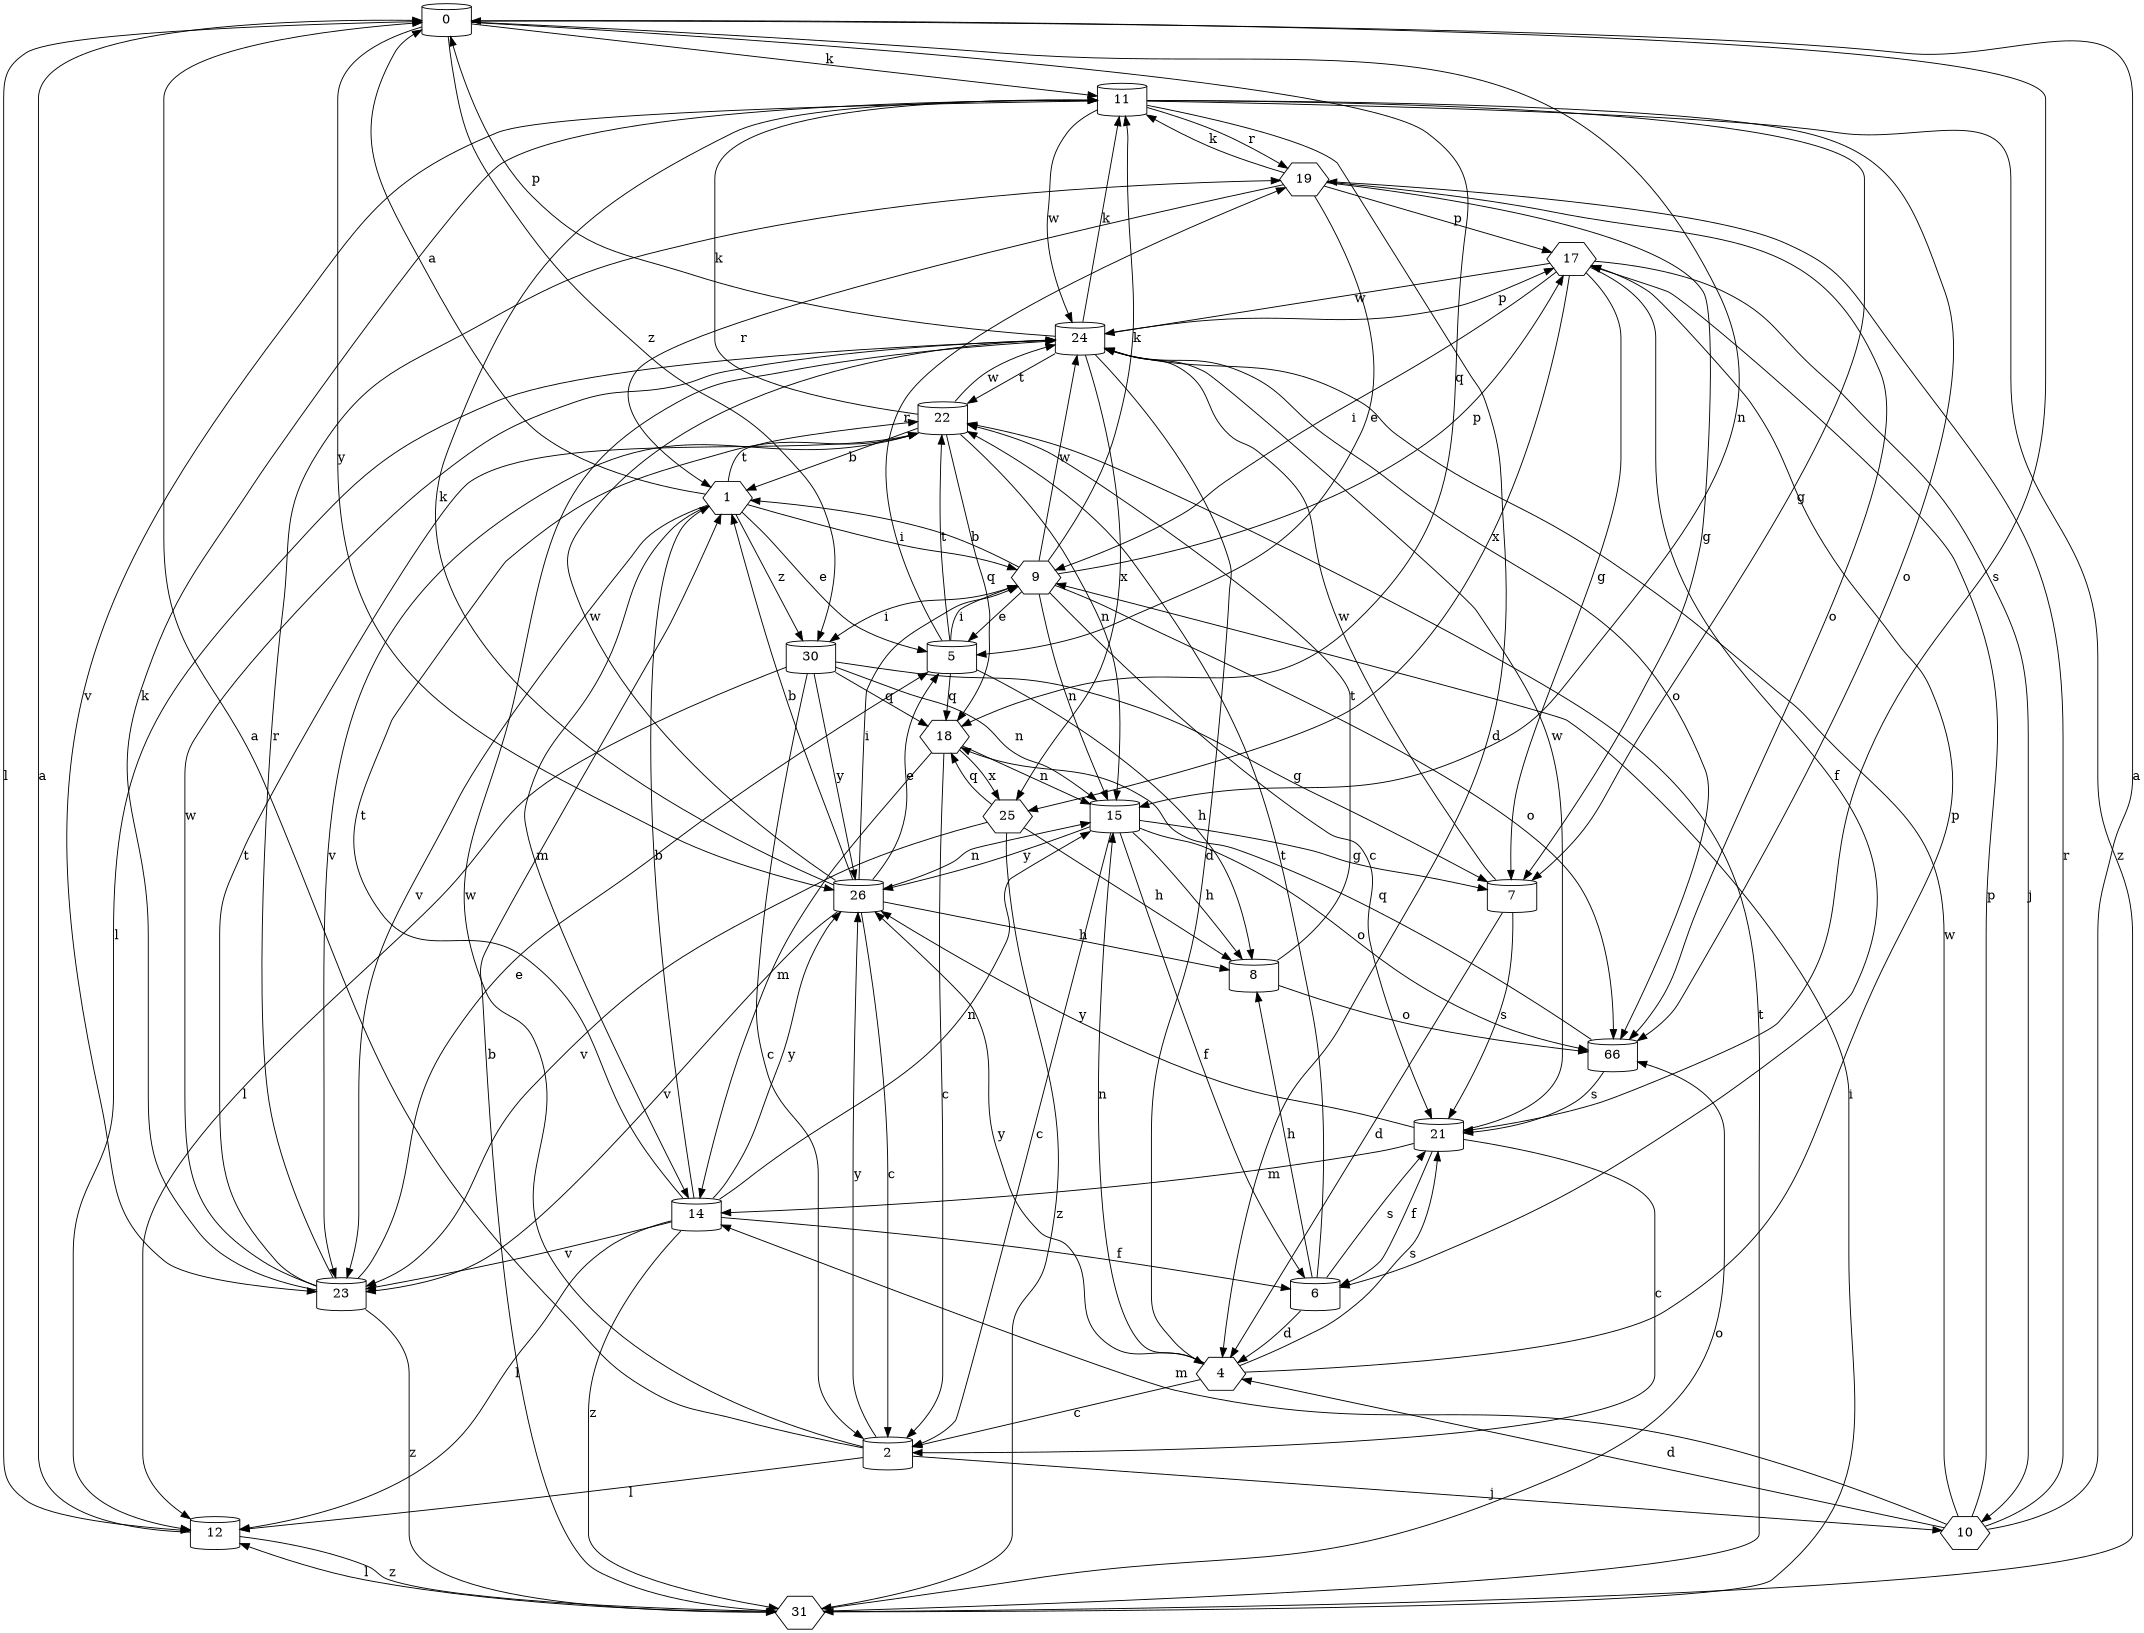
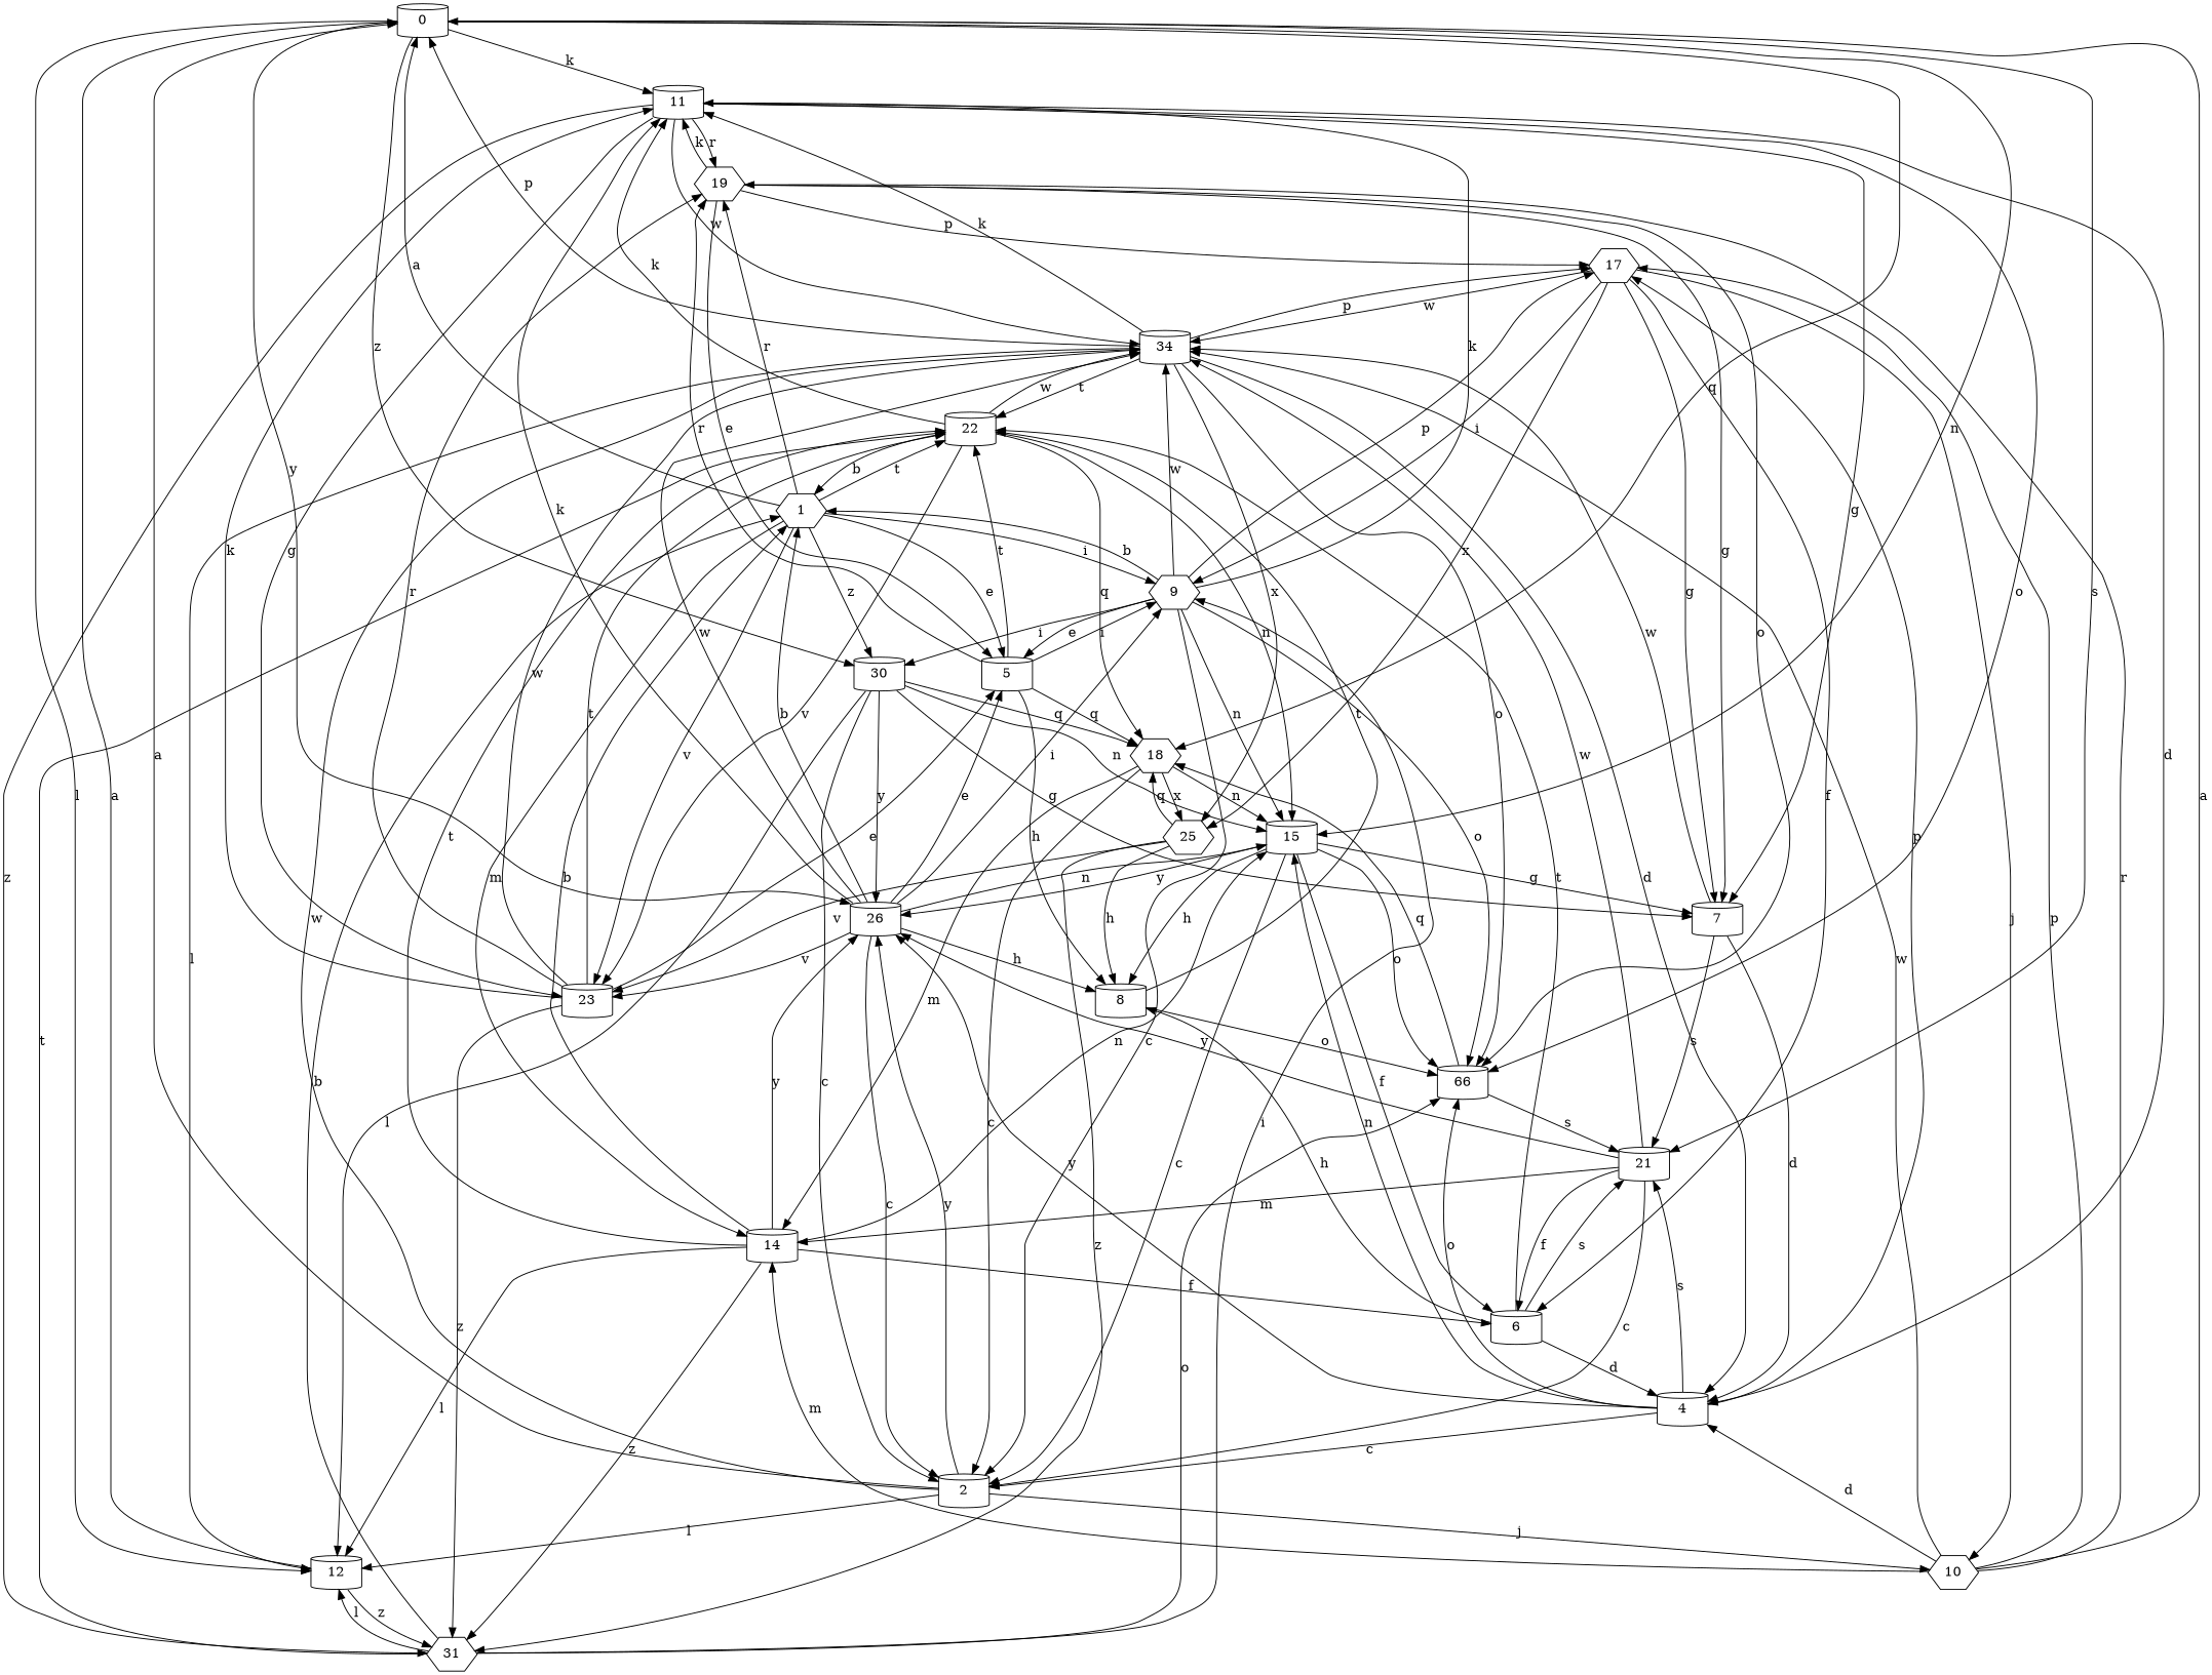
  strict digraph {
    node [shape=cylinder]
    0
    11
    12
    15
    18 [shape=hexagon]
    21
    26
    30
    19 [shape=hexagon]
    23
-   24
-   4 [shape=hexagon]
+   24 [label=34]
+   4
    n13 [label=66]
    7
    31 [shape=hexagon]
    2
    8
    6
    14
    25 [shape=hexagon]
    1 [shape=hexagon]
    5
    9 [shape=hexagon]
    22
    17 [shape=hexagon]
    10 [shape=hexagon]
    0 -> 11 [label=k]
    0 -> 12 [label=l]
    0 -> 15 [label=n]
    0 -> 18 [label=q]
    0 -> 21 [label=s]
    0 -> 26 [label=y]
    0 -> 30 [label=z]
    11 -> 19 [label=r]
-   11 -> 23 [label=v]
+   11 -> 23 [label=g]
    11 -> 24 [label=w]
    11 -> 4 [label=d]
    11 -> n13 [label=o]
    11 -> 7 [label=g]
    11 -> 31 [label=z]
    12 -> 0 [label=a]
    12 -> 31 [label=z]
    15 -> 26 [label=y]
    15 -> n13 [label=o]
    15 -> 7 [label=g]
    15 -> 2 [label=c]
    15 -> 8 [label=h]
    15 -> 6 [label=f]
    18 -> 15 [label=n]
    18 -> 2 [label=c]
    18 -> 14 [label=m]
    18 -> 25 [label=x]
    21 -> 26 [label=y]
    21 -> 24 [label=w]
    21 -> 2 [label=c]
    21 -> 6 [label=f]
    21 -> 14 [label=m]
    26 -> 11 [label=k]
    26 -> 15 [label=n]
    26 -> 23 [label=v]
    26 -> 24 [label=w]
    26 -> 2 [label=c]
    26 -> 8 [label=h]
    26 -> 1 [label=b]
    26 -> 5 [label=e]
    26 -> 9 [label=i]
    30 -> 12 [label=l]
    30 -> 15 [label=n]
    30 -> 18 [label=q]
    30 -> 26 [label=y]
    30 -> 7 [label=g]
    30 -> 2 [label=c]
    19 -> 11 [label=k]
    19 -> n13 [label=o]
    19 -> 7 [label=g]
    19 -> 5 [label=e]
    19 -> 17 [label=p]
    23 -> 11 [label=k]
    23 -> 19 [label=r]
    23 -> 24 [label=w]
    23 -> 31 [label=z]
    23 -> 5 [label=e]
    23 -> 22 [label=t]
    24 -> 0 [label=p]
    24 -> 11 [label=k]
    24 -> 12 [label=l]
    24 -> 4 [label=d]
    24 -> n13 [label=o]
    24 -> 25 [label=x]
    24 -> 22 [label=t]
    24 -> 17 [label=p]
    4 -> 15 [label=n]
    4 -> 21 [label=s]
    4 -> 26 [label=y]
+   4 -> n13 [label=o]
    4 -> 2 [label=c]
    4 -> 17 [label=p]
    n13 -> 18 [label=q]
    n13 -> 21 [label=s]
    7 -> 21 [label=s]
    7 -> 24 [label=w]
    7 -> 4 [label=d]
    31 -> 12 [label=l]
    31 -> n13 [label=o]
    31 -> 1 [label=b]
    31 -> 9 [label=i]
    31 -> 22 [label=t]
    2 -> 0 [label=a]
    2 -> 12 [label=l]
    2 -> 26 [label=y]
    2 -> 24 [label=w]
    2 -> 10 [label=j]
    8 -> n13 [label=o]
    8 -> 22 [label=t]
    6 -> 21 [label=s]
    6 -> 4 [label=d]
    6 -> 8 [label=h]
    6 -> 22 [label=t]
    14 -> 12 [label=l]
    14 -> 15 [label=n]
    14 -> 26 [label=y]
-   14 -> 23 [label=v]
    14 -> 31 [label=z]
    14 -> 6 [label=f]
    14 -> 1 [label=b]
    14 -> 22 [label=t]
    25 -> 18 [label=q]
    25 -> 23 [label=v]
    25 -> 31 [label=z]
    25 -> 8 [label=h]
    1 -> 0 [label=a]
    1 -> 30 [label=z]
-   19 -> 1 [label=r]
+   1 -> 19 [label=r]
    1 -> 23 [label=v]
    1 -> 14 [label=m]
    1 -> 5 [label=e]
    1 -> 9 [label=i]
    1 -> 22 [label=t]
    5 -> 18 [label=q]
    5 -> 19 [label=r]
    5 -> 8 [label=h]
    5 -> 9 [label=i]
    5 -> 22 [label=t]
    9 -> 11 [label=k]
    9 -> 15 [label=n]
    9 -> 30 [label=i]
    9 -> 24 [label=w]
    9 -> n13 [label=o]
-   9 -> 21 [label=c]
+   9 -> 2 [label=c]
    9 -> 1 [label=b]
    9 -> 5 [label=e]
    9 -> 17 [label=p]
    22 -> 11 [label=k]
    22 -> 15 [label=n]
    22 -> 18 [label=q]
    22 -> 23 [label=v]
    22 -> 24 [label=w]
    22 -> 1 [label=b]
    17 -> 24 [label=w]
    17 -> 7 [label=g]
    17 -> 6 [label=f]
    17 -> 25 [label=x]
    17 -> 9 [label=i]
    17 -> 10 [label=j]
    10 -> 0 [label=a]
    10 -> 19 [label=r]
    10 -> 24 [label=w]
    10 -> 4 [label=d]
    10 -> 14 [label=m]
    10 -> 17 [label=p]
  }
